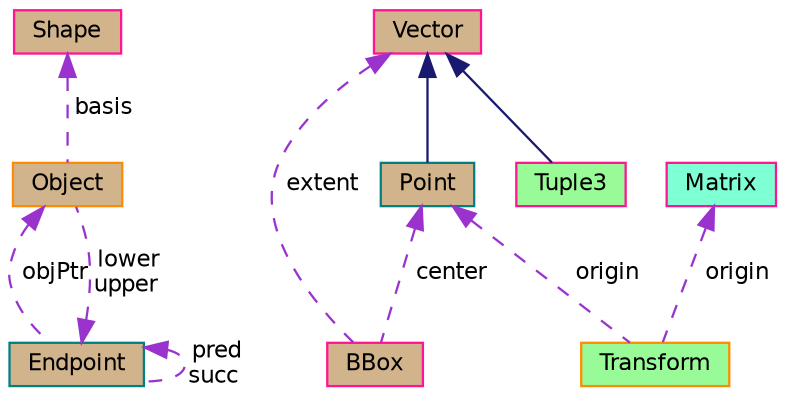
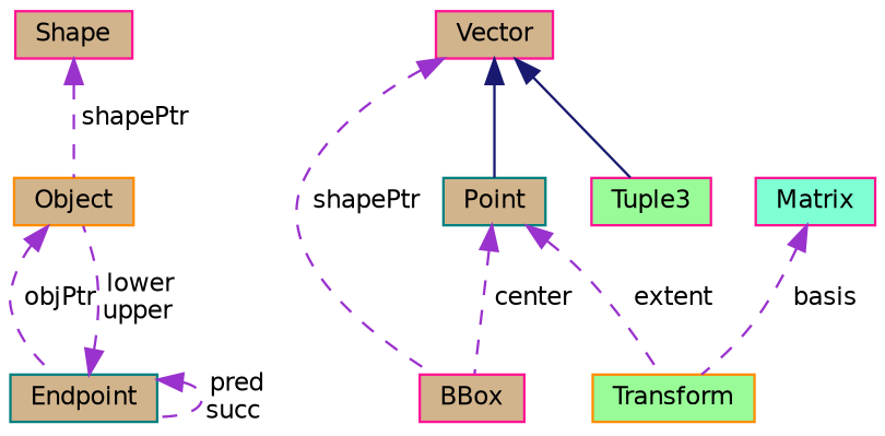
  digraph {
    node [color=deeppink fillcolor=tan fontname=Helvetica fontsize=10 shape=record style=filled]
    edge [color=darkorchid3 dir=back fontname=Helvetica fontsize=10 labelfontname=Helvetica labelfontsize=10 style=dashed]
    n1 [color=darkorange fontcolor=black height=0.2 label=Object width=0.4]
    n2 [color=teal height=0.2 label=Endpoint width=0.4]
    n3 [height=0.2 label=BBox width=0.4]
    n4 [height=0.2 label=Vector width=0.4]
    n5 [color=teal height=0.2 label=Point width=0.4]
    n6 [fillcolor=palegreen height=0.2 label=Tuple3 width=0.4]
    n7 [color=darkorange fillcolor=palegreen height=0.2 label=Transform width=0.4]
    n8 [fillcolor=aquamarine height=0.2 label=Matrix width=0.4]
    n9 [height=0.2 label=Shape width=0.4]
    n1 -> n2 [label=" objPtr"]
    n2 -> n1 [label=" lower\nupper"]
    n2 -> n2 [label=" pred\nsucc"]
-   n4 -> n3 [label=" extent"]
+   n4 -> n3 [label=" shapePtr"]
    n4 -> n5 [color=midnightblue style=solid]
    n4 -> n6 [color=midnightblue style=solid]
    n5 -> n3 [label=" center"]
-   n5 -> n7 [label=" origin"]
-   n8 -> n7 [label=" origin"]
-   n9 -> n1 [label=" basis"]
+   n5 -> n7 [label=" extent"]
+   n8 -> n7 [label=" basis"]
+   n9 -> n1 [label=" shapePtr"]
  }
